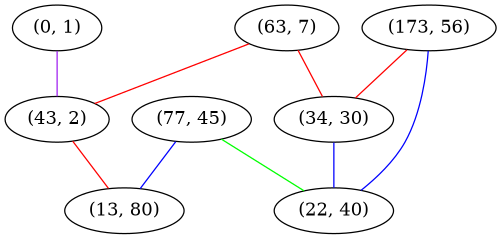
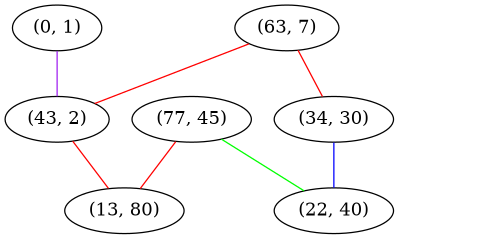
  graph {
    edge [color=red weight=1]
    n1 [label="(0, 1)"]
    "(43, 2)"
    "(13, 80)"
    "(63, 7)"
    "(34, 30)"
    n6 [label="(22, 40)"]
-   "(173, 56)"
    n8 [label="(77, 45)"]
    n1 -- "(43, 2)" [color=purple weight=4]
    "(43, 2)" -- "(13, 80)"
    "(63, 7)" -- "(43, 2)"
    "(63, 7)" -- "(34, 30)" [weight=3]
    "(34, 30)" -- n6 [color=blue weight=3]
-   "(173, 56)" -- "(34, 30)"
-   "(173, 56)" -- n6 [color=blue weight=3]
-   n8 -- "(13, 80)" [color=blue]
+   n8 -- "(13, 80)"
    n8 -- n6 [color=green weight=2]
  }
